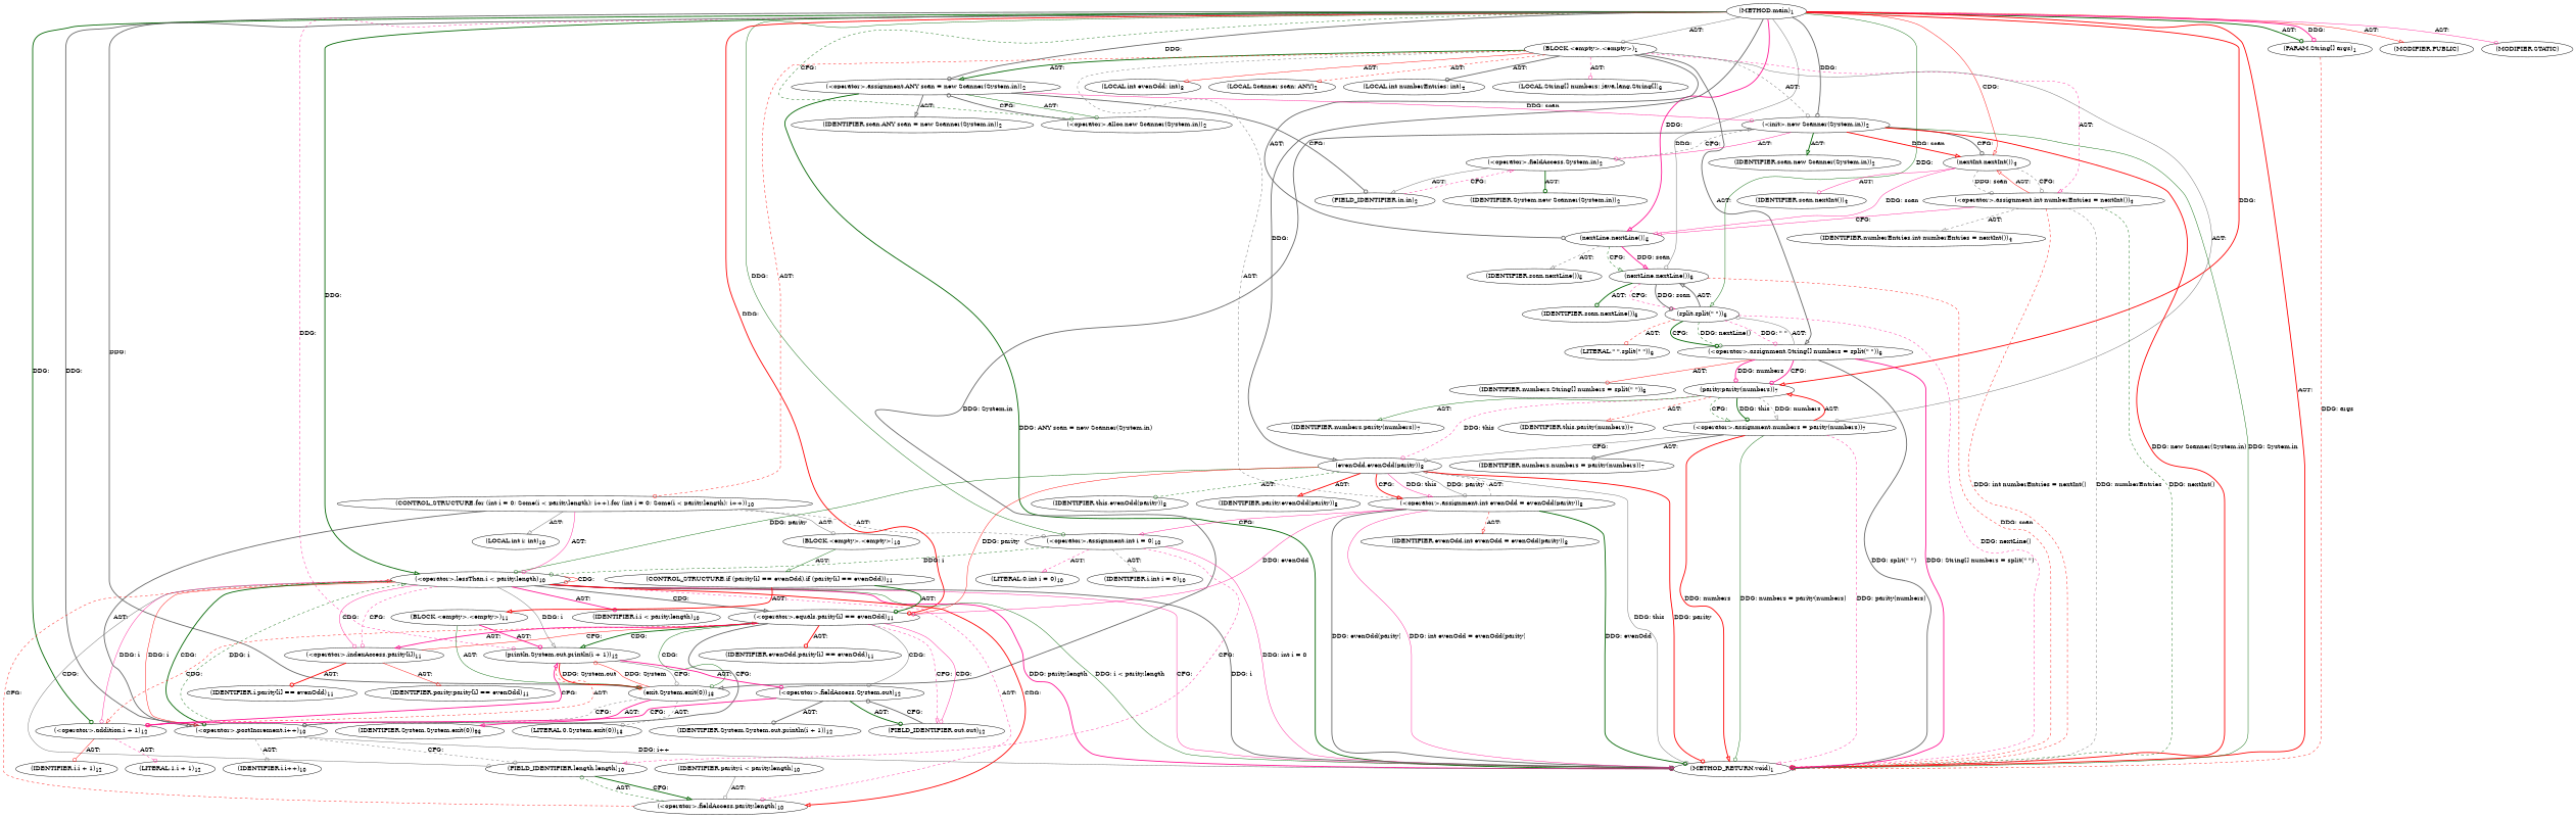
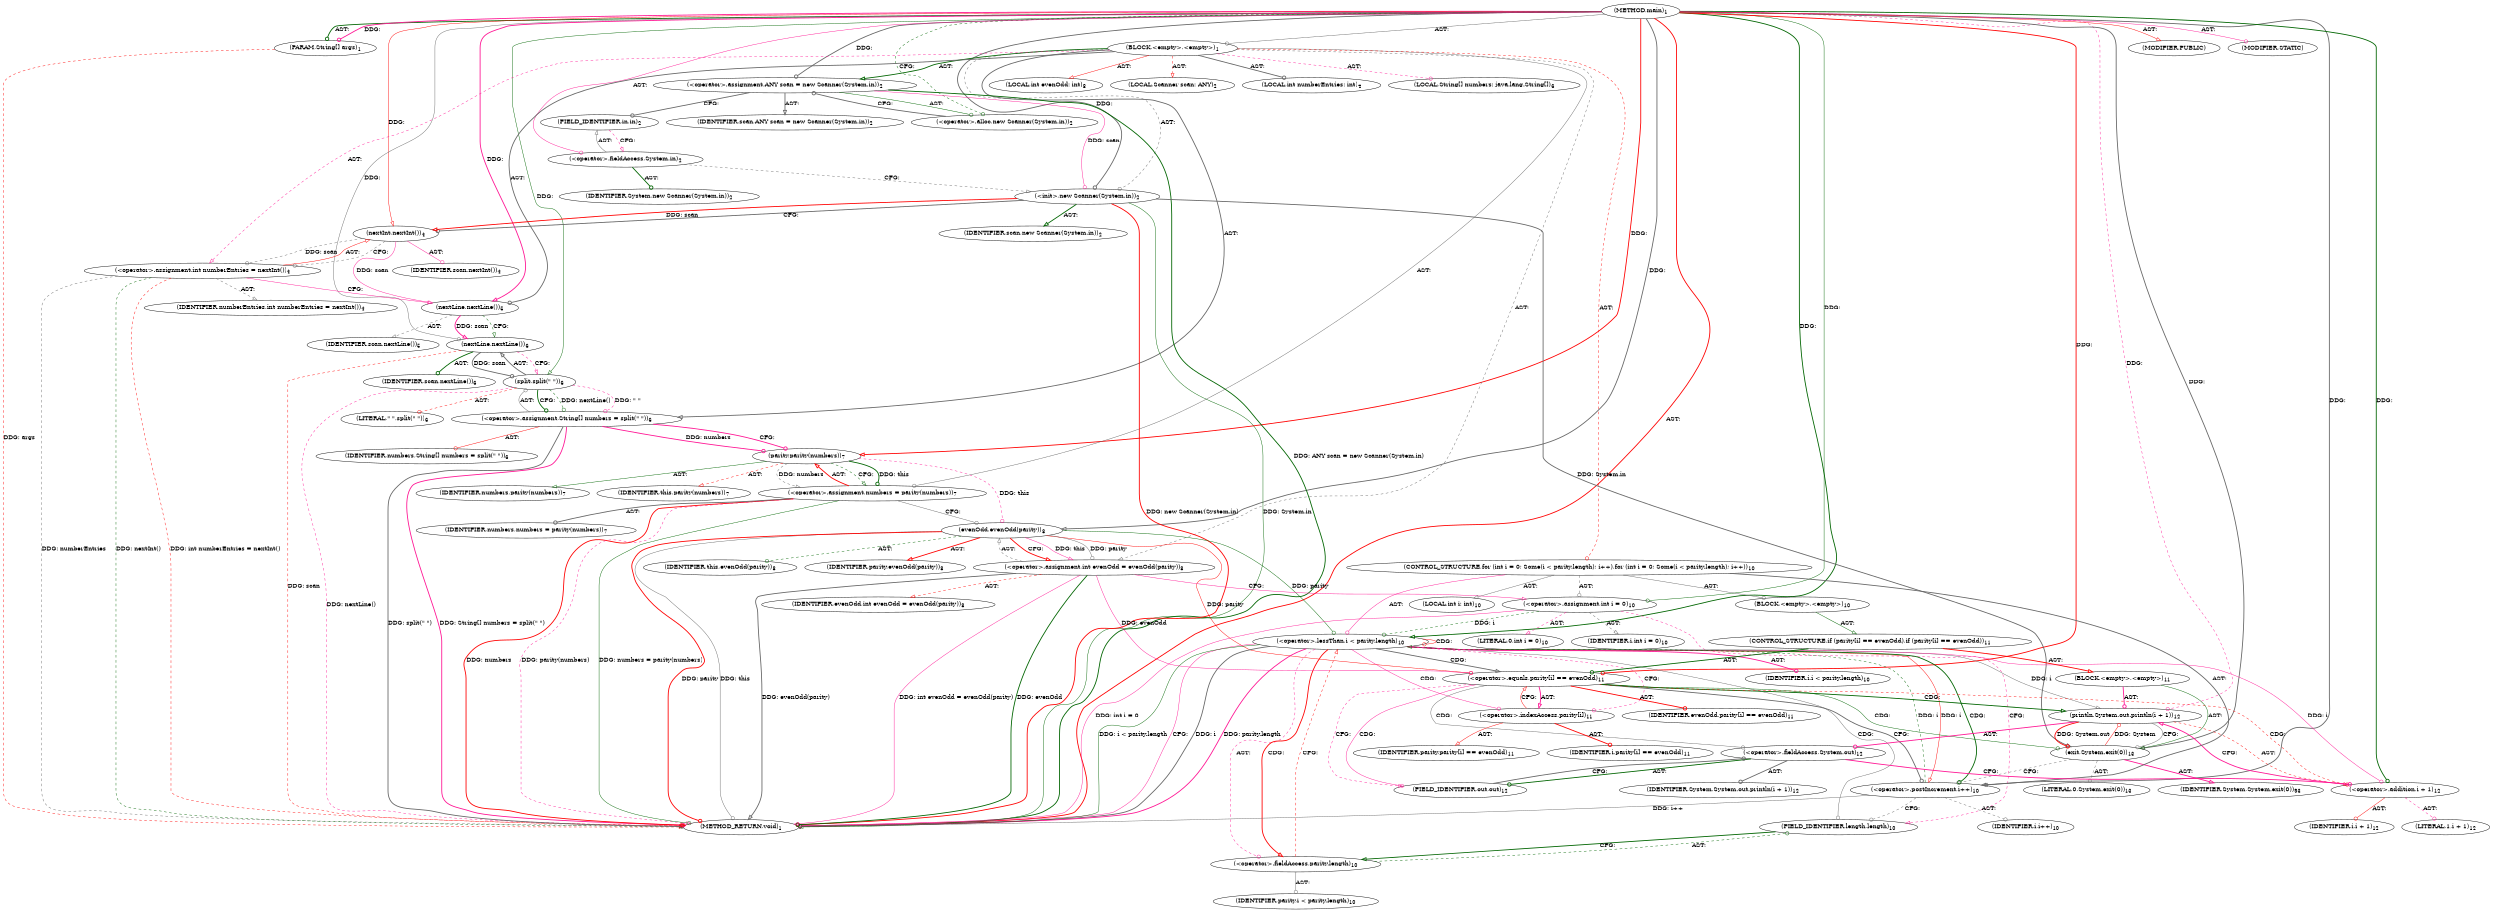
  digraph {
    edge [arrowhead=odot color=gray40 style=bold]
    n1 [label=<(METHOD,main)<SUB>1</SUB>>]
    n2 [label=<(PARAM,String[] args)<SUB>1</SUB>>]
    n3 [label=<(BLOCK,&lt;empty&gt;,&lt;empty&gt;)<SUB>1</SUB>>]
    n4 [label=<(&lt;operator&gt;.assignment,ANY scan = new Scanner(System.in))<SUB>2</SUB>>]
    n5 [label=<(&lt;operator&gt;.alloc,new Scanner(System.in))<SUB>2</SUB>>]
    n6 [label=<(&lt;init&gt;,new Scanner(System.in))<SUB>2</SUB>>]
    n7 [label=<(nextInt,nextInt())<SUB>4</SUB>>]
    n8 [label=<(nextLine,nextLine())<SUB>5</SUB>>]
    n9 [label=<(split,split(&quot; &quot;))<SUB>6</SUB>>]
    n10 [label=<(nextLine,nextLine())<SUB>6</SUB>>]
    n11 [label=<(parity,parity(numbers))<SUB>7</SUB>>]
    n12 [label=<(evenOdd,evenOdd(parity))<SUB>8</SUB>>]
    n13 [label=<(&lt;operator&gt;.assignment,int i = 0)<SUB>10</SUB>>]
    n14 [label=<(&lt;operator&gt;.lessThan,i &lt; parity.length)<SUB>10</SUB>>]
    n15 [label=<(&lt;operator&gt;.postIncrement,i++)<SUB>10</SUB>>]
    n16 [label=<(&lt;operator&gt;.equals,parity[i] == evenOdd)<SUB>11</SUB>>]
    n17 [label=<(println,System.out.println(i + 1))<SUB>12</SUB>>]
    n18 [label=<(&lt;operator&gt;.addition,i + 1)<SUB>12</SUB>>]
    n19 [label=<(exit,System.exit(0))<SUB>13</SUB>>]
    n20 [label=<(MODIFIER,PUBLIC)>]
    n21 [label=<(MODIFIER,STATIC)>]
    n22 [label=<(METHOD_RETURN,void)<SUB>1</SUB>>]
    n23 [label=<(LOCAL,Scanner scan: ANY)<SUB>2</SUB>>]
    n24 [label=<(LOCAL,int numberEntries: int)<SUB>4</SUB>>]
    n25 [label=<(&lt;operator&gt;.assignment,int numberEntries = nextInt())<SUB>4</SUB>>]
    n26 [label=<(LOCAL,String[] numbers: java.lang.String[])<SUB>6</SUB>>]
    n27 [label=<(&lt;operator&gt;.assignment,String[] numbers = split(&quot; &quot;))<SUB>6</SUB>>]
    n28 [label=<(&lt;operator&gt;.assignment,numbers = parity(numbers))<SUB>7</SUB>>]
    n29 [label=<(LOCAL,int evenOdd: int)<SUB>8</SUB>>]
    n30 [label=<(&lt;operator&gt;.assignment,int evenOdd = evenOdd(parity))<SUB>8</SUB>>]
    n31 [label=<(CONTROL_STRUCTURE,for (int i = 0; Some(i &lt; parity.length); i++),for (int i = 0; Some(i &lt; parity.length); i++))<SUB>10</SUB>>]
    n32 [label=<(IDENTIFIER,scan,ANY scan = new Scanner(System.in))<SUB>2</SUB>>]
    n33 [label=<(FIELD_IDENTIFIER,in,in)<SUB>2</SUB>>]
    n34 [label=<(IDENTIFIER,scan,new Scanner(System.in))<SUB>2</SUB>>]
    n35 [label=<(&lt;operator&gt;.fieldAccess,System.in)<SUB>2</SUB>>]
    n36 [label=<(IDENTIFIER,scan,nextInt())<SUB>4</SUB>>]
    n37 [label=<(IDENTIFIER,scan,nextLine())<SUB>5</SUB>>]
    n38 [label=<(LITERAL,&quot; &quot;,split(&quot; &quot;))<SUB>6</SUB>>]
    n39 [label=<(IDENTIFIER,scan,nextLine())<SUB>6</SUB>>]
    n40 [label=<(IDENTIFIER,this,parity(numbers))<SUB>7</SUB>>]
    n41 [label=<(IDENTIFIER,numbers,parity(numbers))<SUB>7</SUB>>]
    n42 [label=<(IDENTIFIER,this,evenOdd(parity))<SUB>8</SUB>>]
    n43 [label=<(IDENTIFIER,parity,evenOdd(parity))<SUB>8</SUB>>]
    n44 [label=<(IDENTIFIER,i,int i = 0)<SUB>10</SUB>>]
    n45 [label=<(LITERAL,0,int i = 0)<SUB>10</SUB>>]
    n46 [label=<(FIELD_IDENTIFIER,length,length)<SUB>10</SUB>>]
    n47 [label=<(IDENTIFIER,i,i &lt; parity.length)<SUB>10</SUB>>]
    n48 [label=<(&lt;operator&gt;.fieldAccess,parity.length)<SUB>10</SUB>>]
    n49 [label=<(&lt;operator&gt;.indexAccess,parity[i])<SUB>11</SUB>>]
    n50 [label=<(IDENTIFIER,i,i++)<SUB>10</SUB>>]
    n51 [label=<(IDENTIFIER,evenOdd,parity[i] == evenOdd)<SUB>11</SUB>>]
    n52 [label=<(&lt;operator&gt;.fieldAccess,System.out)<SUB>12</SUB>>]
    n53 [label=<(FIELD_IDENTIFIER,out,out)<SUB>12</SUB>>]
    n54 [label=<(IDENTIFIER,i,i + 1)<SUB>12</SUB>>]
    n55 [label=<(LITERAL,1,i + 1)<SUB>12</SUB>>]
    n56 [label=<(IDENTIFIER,System,System.exit(0))<SUB>93</SUB>>]
    n57 [label=<(LITERAL,0,System.exit(0))<SUB>13</SUB>>]
    n58 [label=<(IDENTIFIER,numberEntries,int numberEntries = nextInt())<SUB>4</SUB>>]
    n59 [label=<(IDENTIFIER,numbers,String[] numbers = split(&quot; &quot;))<SUB>6</SUB>>]
    n60 [label=<(IDENTIFIER,numbers,numbers = parity(numbers))<SUB>7</SUB>>]
    n61 [label=<(IDENTIFIER,evenOdd,int evenOdd = evenOdd(parity))<SUB>8</SUB>>]
    n62 [label=<(LOCAL,int i: int)<SUB>10</SUB>>]
    n63 [label=<(BLOCK,&lt;empty&gt;,&lt;empty&gt;)<SUB>10</SUB>>]
    n64 [label=<(IDENTIFIER,System,new Scanner(System.in))<SUB>2</SUB>>]
    n65 [label=<(CONTROL_STRUCTURE,if (parity[i] == evenOdd),if (parity[i] == evenOdd))<SUB>11</SUB>>]
    n66 [label=<(IDENTIFIER,parity,i &lt; parity.length)<SUB>10</SUB>>]
    n67 [label=<(IDENTIFIER,parity,parity[i] == evenOdd)<SUB>11</SUB>>]
    n68 [label=<(IDENTIFIER,i,parity[i] == evenOdd)<SUB>11</SUB>>]
    n69 [label=<(BLOCK,&lt;empty&gt;,&lt;empty&gt;)<SUB>11</SUB>>]
    n70 [label=<(IDENTIFIER,System,System.out.println(i + 1))<SUB>12</SUB>>]
    n1 -> n2 [color=darkgreen label="AST: "]
    n1 -> n2 [color=deeppink label="DDG: "]
    n1 -> n3 [label="AST: " style=solid]
    n1 -> n4 [label="DDG: "]
    n1 -> n5 [color=darkgreen label="CFG: " style=dashed]
    n1 -> n6 [label="DDG: "]
-   n1 -> n7 [arrowhead=onormal color=red label="CDG: " style=solid]
+   n1 -> n7 [arrowhead=onormal color=red label="DDG: " style=solid]
    n1 -> n8 [arrowhead=onormal color=deeppink label="DDG: "]
    n1 -> n9 [arrowhead=onormal color=darkgreen label="DDG: " style=solid]
    n1 -> n10 [label="DDG: " style=solid]
    n1 -> n11 [arrowhead=onormal color=red label="DDG: "]
    n1 -> n12 [arrowhead=onormal label="DDG: "]
    n1 -> n13 [color=darkgreen label="DDG: " style=solid]
    n1 -> n14 [arrowhead=onormal color=darkgreen label="DDG: "]
    n1 -> n15 [arrowhead=onormal label="DDG: "]
    n1 -> n16 [color=red label="DDG: "]
    n1 -> n17 [color=deeppink label="DDG: " style=dashed]
    n1 -> n18 [color=darkgreen label="DDG: "]
    n1 -> n19 [arrowhead=onormal label="DDG: "]
    n1 -> n20 [arrowhead=onormal color=red label="AST: " style=solid]
    n1 -> n21 [color=deeppink label="AST: " style=solid]
    n1 -> n22 [color=red label="AST: "]
    n2 -> n22 [arrowhead=onormal color=red label="DDG: args" style=dashed]
    n3 -> n4 [arrowhead=onormal color=darkgreen label="AST: "]
    n3 -> n6 [label="AST: " style=dashed]
    n3 -> n8 [label="AST: "]
    n3 -> n23 [arrowhead=onormal color=red label="AST: " style=dashed]
    n3 -> n24 [label="AST: "]
    n3 -> n25 [arrowhead=onormal color=deeppink label="AST: " style=dashed]
    n3 -> n26 [color=deeppink label="AST: " style=dashed]
    n3 -> n27 [arrowhead=onormal label="AST: "]
    n3 -> n28 [label="AST: " style=solid]
    n3 -> n29 [arrowhead=onormal color=red label="AST: " style=solid]
    n3 -> n30 [arrowhead=onormal label="AST: " style=dashed]
    n3 -> n31 [color=red label="AST: " style=dashed]
    n4 -> n5 [color=darkgreen label="AST: " style=solid]
    n4 -> n6 [color=deeppink label="DDG: scan" style=solid]
    n4 -> n22 [color=darkgreen label="DDG: ANY scan = new Scanner(System.in)"]
    n4 -> n32 [arrowhead=onormal label="AST: "]
    n4 -> n33 [label="CFG: "]
    n5 -> n4 [label="CFG: "]
    n6 -> n7 [label="CFG: "]
    n6 -> n7 [arrowhead=onormal color=red label="DDG: scan"]
    n6 -> n19 [arrowhead=onormal label="DDG: System.in"]
    n6 -> n22 [arrowhead=onormal color=darkgreen label="DDG: System.in" style=solid]
    n6 -> n22 [color=red label="DDG: new Scanner(System.in)"]
    n6 -> n34 [arrowhead=onormal color=darkgreen label="AST: "]
-   n6 -> n35 [color=deeppink label="AST: " style=solid]
+   n1 -> n35 [color=deeppink label="AST: " style=solid]
    n7 -> n8 [arrowhead=onormal color=deeppink label="DDG: scan" style=solid]
    n7 -> n25 [label="CFG: " style=dashed]
    n7 -> n25 [label="DDG: scan" style=dashed]
    n7 -> n36 [color=deeppink label="AST: " style=solid]
    n8 -> n10 [arrowhead=onormal color=darkgreen label="CFG: " style=dashed]
    n8 -> n10 [arrowhead=onormal color=deeppink label="DDG: scan"]
    n8 -> n37 [arrowhead=onormal label="AST: " style=dashed]
    n9 -> n10 [arrowhead=onormal label="AST: "]
    n9 -> n22 [arrowhead=onormal color=deeppink label="DDG: nextLine()" style=dashed]
    n9 -> n27 [color=darkgreen label="CFG: "]
    n9 -> n27 [color=darkgreen label="DDG: nextLine()" style=dashed]
    n9 -> n27 [color=deeppink label="DDG: &quot; &quot;" style=dashed]
    n9 -> n38 [color=red label="AST: " style=dashed]
    n10 -> n9 [arrowhead=onormal color=deeppink label="CFG: " style=dashed]
    n10 -> n9 [label="DDG: scan"]
    n10 -> n22 [color=red label="DDG: scan" style=dashed]
    n10 -> n39 [color=darkgreen label="AST: "]
    n11 -> n12 [color=deeppink label="DDG: this" style=dashed]
    n11 -> n28 [arrowhead=onormal color=darkgreen label="CFG: " style=dashed]
    n11 -> n28 [color=darkgreen label="DDG: this"]
    n11 -> n28 [arrowhead=onormal label="DDG: numbers" style=dashed]
    n11 -> n40 [arrowhead=onormal color=red label="AST: " style=dashed]
    n11 -> n41 [arrowhead=onormal color=darkgreen label="AST: " style=solid]
    n12 -> n14 [color=darkgreen label="DDG: parity" style=solid]
    n12 -> n16 [color=red label="DDG: parity" style=solid]
    n12 -> n22 [label="DDG: this" style=solid]
    n12 -> n22 [color=red label="DDG: parity"]
    n12 -> n30 [arrowhead=onormal color=red label="CFG: "]
    n12 -> n30 [arrowhead=onormal color=deeppink label="DDG: this" style=solid]
    n12 -> n30 [label="DDG: parity" style=solid]
    n12 -> n42 [color=darkgreen label="AST: " style=dashed]
    n12 -> n43 [arrowhead=onormal color=red label="AST: "]
    n13 -> n14 [color=darkgreen label="DDG: i" style=dashed]
    n13 -> n22 [color=deeppink label="DDG: int i = 0" style=solid]
    n13 -> n44 [arrowhead=onormal label="AST: " style=dashed]
    n13 -> n45 [arrowhead=onormal color=deeppink label="AST: " style=dashed]
    n13 -> n46 [arrowhead=onormal color=deeppink label="CFG: " style=dashed]
    n14 -> n14 [color=red label="CDG: " style=solid]
    n14 -> n15 [arrowhead=onormal color=red label="DDG: i" style=solid]
    n14 -> n15 [color=darkgreen label="CDG: "]
    n14 -> n16 [arrowhead=onormal label="CDG: "]
    n14 -> n17 [arrowhead=onormal label="DDG: i" style=solid]
    n14 -> n18 [color=deeppink label="DDG: i" style=solid]
    n14 -> n22 [color=deeppink label="CFG: " style=solid]
    n14 -> n22 [label="DDG: i"]
    n14 -> n22 [color=deeppink label="DDG: parity.length"]
    n14 -> n22 [color=darkgreen label="DDG: i &lt; parity.length" style=solid]
    n14 -> n46 [label="CDG: " style=solid]
    n14 -> n47 [color=deeppink label="AST: "]
    n14 -> n48 [color=deeppink label="AST: " style=dashed]
    n14 -> n48 [arrowhead=onormal color=red label="CDG: "]
    n14 -> n49 [color=deeppink label="CFG: " style=dashed]
    n14 -> n49 [color=deeppink label="CDG: " style=solid]
    n15 -> n14 [arrowhead=onormal color=darkgreen label="DDG: i" style=dashed]
    n15 -> n22 [label="DDG: i++" style=solid]
    n15 -> n46 [label="CFG: " style=dashed]
    n15 -> n50 [label="AST: " style=dashed]
    n16 -> n15 [label="CFG: "]
    n16 -> n17 [arrowhead=onormal color=darkgreen label="CDG: "]
    n16 -> n18 [arrowhead=onormal color=red label="CDG: " style=dashed]
    n16 -> n19 [color=darkgreen label="CDG: " style=solid]
    n16 -> n49 [arrowhead=onormal color=deeppink label="AST: "]
    n16 -> n51 [color=red label="AST: "]
    n16 -> n52 [label="CDG: " style=solid]
    n16 -> n53 [arrowhead=onormal color=deeppink label="CFG: " style=dashed]
    n16 -> n53 [color=deeppink label="CDG: " style=solid]
    n17 -> n18 [color=red label="AST: " style=dashed]
    n17 -> n19 [label="CFG: " style=solid]
    n17 -> n19 [color=red label="DDG: System.out"]
    n17 -> n52 [color=deeppink label="AST: "]
    n18 -> n17 [arrowhead=onormal color=deeppink label="CFG: "]
    n18 -> n54 [color=red label="AST: " style=solid]
    n18 -> n55 [color=deeppink label="AST: " style=dashed]
    n19 -> n15 [label="CFG: " style=dashed]
    n19 -> n17 [color=red label="DDG: System" style=solid]
    n19 -> n56 [arrowhead=onormal color=deeppink label="AST: "]
    n19 -> n57 [label="AST: " style=dashed]
    n25 -> n7 [arrowhead=onormal color=red label="AST: " style=solid]
    n25 -> n8 [arrowhead=onormal color=deeppink label="CFG: " style=solid]
    n25 -> n22 [label="DDG: numberEntries" style=dashed]
    n25 -> n22 [arrowhead=onormal color=darkgreen label="DDG: nextInt()" style=dashed]
    n25 -> n22 [arrowhead=onormal color=red label="DDG: int numberEntries = nextInt()" style=dashed]
    n25 -> n58 [arrowhead=onormal label="AST: " style=dashed]
    n27 -> n9 [label="AST: " style=solid]
    n27 -> n11 [color=deeppink label="CFG: "]
    n27 -> n11 [color=deeppink label="DDG: numbers"]
    n27 -> n22 [label="DDG: split(&quot; &quot;)"]
    n27 -> n22 [color=deeppink label="DDG: String[] numbers = split(&quot; &quot;)"]
    n27 -> n59 [color=red label="AST: " style=solid]
    n28 -> n11 [arrowhead=onormal color=red label="AST: "]
    n28 -> n12 [label="CFG: " style=solid]
    n28 -> n22 [arrowhead=onormal color=red label="DDG: numbers"]
    n28 -> n22 [arrowhead=onormal color=deeppink label="DDG: parity(numbers)" style=dashed]
    n28 -> n22 [color=darkgreen label="DDG: numbers = parity(numbers)" style=solid]
    n28 -> n60 [label="AST: "]
    n30 -> n12 [arrowhead=onormal label="AST: " style=dashed]
    n30 -> n13 [arrowhead=onormal color=deeppink label="CFG: " style=solid]
    n30 -> n16 [color=deeppink label="DDG: evenOdd" style=solid]
    n30 -> n22 [color=darkgreen label="DDG: evenOdd"]
    n30 -> n22 [arrowhead=onormal label="DDG: evenOdd(parity)"]
    n30 -> n22 [arrowhead=onormal color=deeppink label="DDG: int evenOdd = evenOdd(parity)" style=solid]
    n30 -> n61 [arrowhead=onormal color=red label="AST: " style=dashed]
    n31 -> n13 [label="AST: " style=dashed]
    n31 -> n14 [color=deeppink label="AST: " style=solid]
    n31 -> n15 [arrowhead=onormal label="AST: "]
    n31 -> n62 [arrowhead=onormal label="AST: " style=solid]
    n31 -> n63 [label="AST: " style=solid]
    n33 -> n35 [arrowhead=onormal color=deeppink label="CFG: " style=dashed]
    n35 -> n6 [arrowhead=onormal label="CFG: " style=dashed]
    n35 -> n33 [arrowhead=onormal label="AST: " style=solid]
    n35 -> n64 [color=darkgreen label="AST: "]
    n46 -> n48 [arrowhead=onormal color=darkgreen label="CFG: "]
    n48 -> n14 [arrowhead=onormal color=red label="CFG: " style=dashed]
    n48 -> n46 [color=darkgreen label="AST: " style=dashed]
-   n66 -> n48 [label="AST: " style=solid]
+   n48 -> n66 [label="AST: " style=solid]
    n49 -> n16 [arrowhead=onormal color=red label="CFG: " style=solid]
    n49 -> n67 [arrowhead=onormal color=red label="AST: " style=solid]
    n49 -> n68 [color=red label="AST: "]
    n52 -> n18 [color=deeppink label="CFG: "]
    n52 -> n53 [color=darkgreen label="AST: "]
    n52 -> n70 [label="AST: "]
    n53 -> n52 [label="CFG: "]
    n63 -> n65 [arrowhead=onormal color=darkgreen label="AST: " style=solid]
    n65 -> n16 [color=darkgreen label="AST: "]
    n65 -> n69 [arrowhead=onormal color=red label="AST: "]
    n69 -> n17 [color=deeppink label="AST: "]
    n69 -> n19 [arrowhead=onormal color=darkgreen label="AST: " style=solid]
  }
